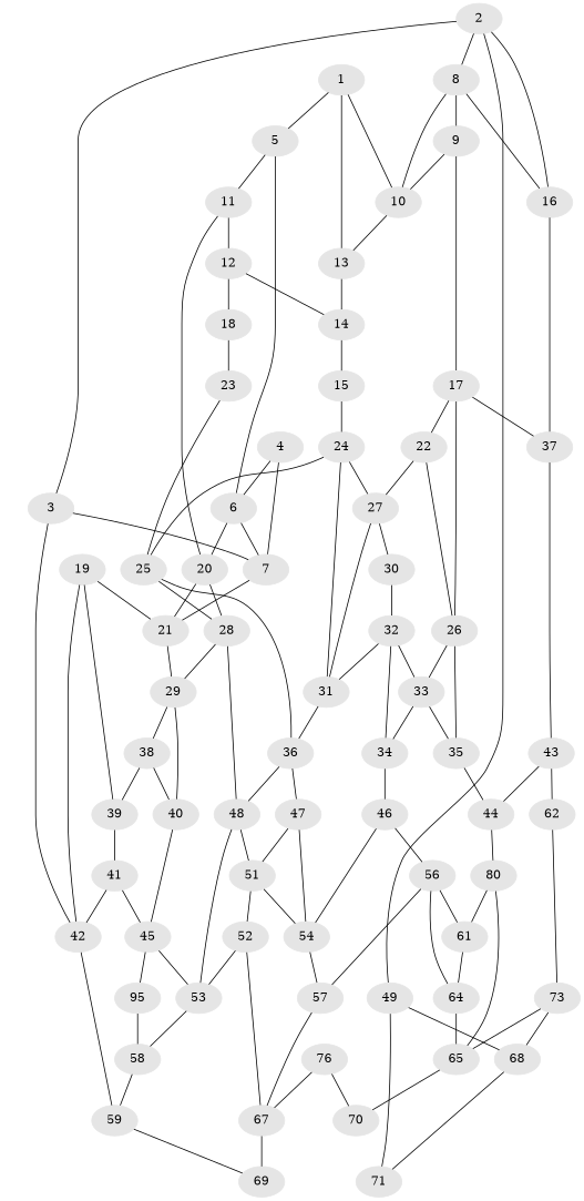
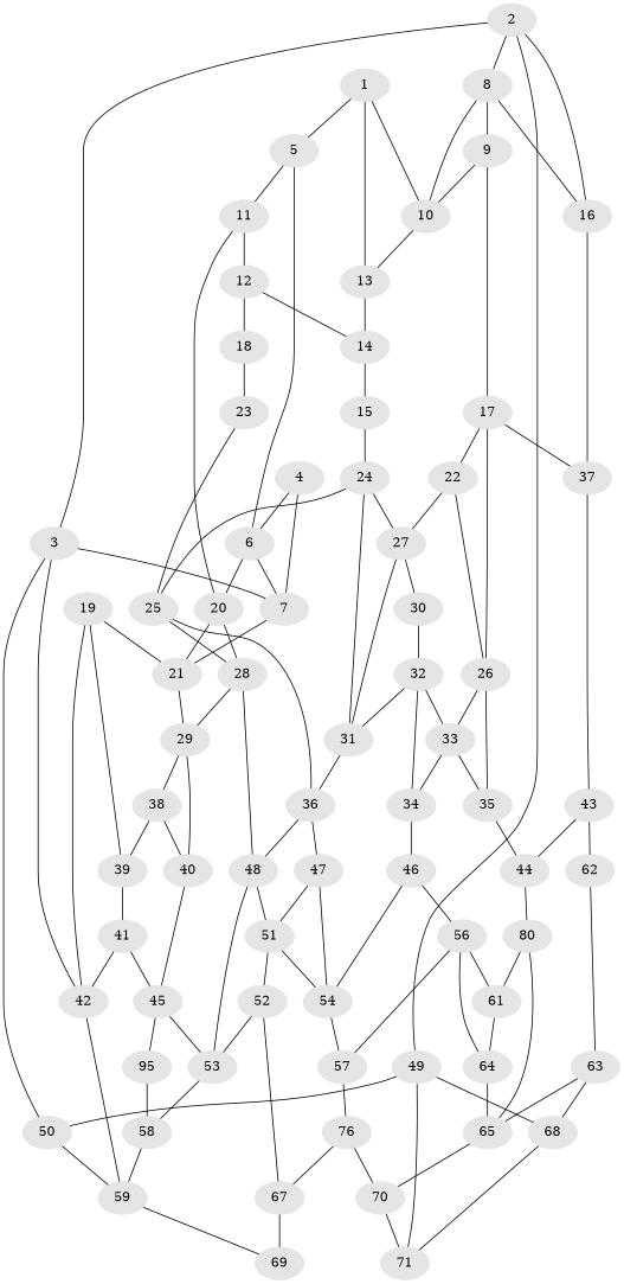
  graph {
    node [color=gray90 style=filled]
    edge [weight=1.0]
    1
    5
    10
    13
    6
    11
    14
    2
    3
    8
    16
    49
    7
    42
+   50
    9
    37
    68
    71
    21
    59
    4
    20
    12
    28
    29
    17
    22
    26
    18
    23
    15
    24
    25
    27
    31
    43
    33
    35
    19
    39
    41
    48
    38
    40
    30
    36
    47
    34
    44
    32
    53
    51
    45
    46
    54
    56
    n58 [label=80]
    62
    n60 [label=95]
    69
-   63 [label=73]
+   63
    61
    65
    58
    57
    64
    52
    67
    n70 [label=76]
    70
    1 -- 5
    1 -- 10
    1 -- 13
    5 -- 6
    5 -- 11
    10 -- 13
    13 -- 14 [weight=2.0]
    6 -- 7
    6 -- 20
    11 -- 20
    11 -- 12
    14 -- 15
    2 -- 3
    2 -- 8
    2 -- 16
    2 -- 49
    3 -- 7
    3 -- 42
+   3 -- 50
    8 -- 10
    8 -- 16
    8 -- 9
    16 -- 37 [weight=2.0]
+   49 -- 50
    49 -- 68
    49 -- 71
    7 -- 21
    42 -- 59
+   50 -- 59
    9 -- 10
    9 -- 17
    37 -- 43
    68 -- 71
    21 -- 29
    59 -- 69
    4 -- 6
    4 -- 7
    20 -- 21
    20 -- 28
    12 -- 14
    12 -- 18
    28 -- 29
    28 -- 48
    29 -- 38
    29 -- 40
    17 -- 37
    17 -- 22
    17 -- 26
    22 -- 26
    22 -- 27
    26 -- 33
    26 -- 35
    18 -- 23 [weight=2.0]
    23 -- 25
    15 -- 24
    24 -- 25
    24 -- 27
    24 -- 31
    25 -- 28
    25 -- 36
    27 -- 31
    27 -- 30
    31 -- 36
    43 -- 44
    43 -- 62 [weight=2.0]
    33 -- 35
    33 -- 34
    35 -- 44
    19 -- 42
    19 -- 21
    19 -- 39
    39 -- 41
    41 -- 42
    41 -- 45
    48 -- 53
    48 -- 51
    38 -- 39 [weight=2.0]
    38 -- 40
    40 -- 45
    30 -- 32 [weight=2.0]
    36 -- 48
    36 -- 47
    47 -- 51
    47 -- 54
    34 -- 46
    44 -- n58
    32 -- 31
    32 -- 33
    32 -- 34
    53 -- 58
    51 -- 54
    51 -- 52
    45 -- 53
    45 -- n60
    46 -- 54
    46 -- 56
    54 -- 57
    56 -- 61
    56 -- 57
    56 -- 64
    n58 -- 61 [weight=2.0]
    n58 -- 65
    62 -- 63
    n60 -- 58 [weight=2.0]
    63 -- 68
    63 -- 65
    61 -- 64
    65 -- 70
    58 -- 59
-   57 -- 67
+   57 -- n70
    64 -- 65
    52 -- 53
    52 -- 67
    67 -- 69 [weight=2.0]
    n70 -- 67
    n70 -- 70
+   70 -- 71 [weight=2.0]
  }
